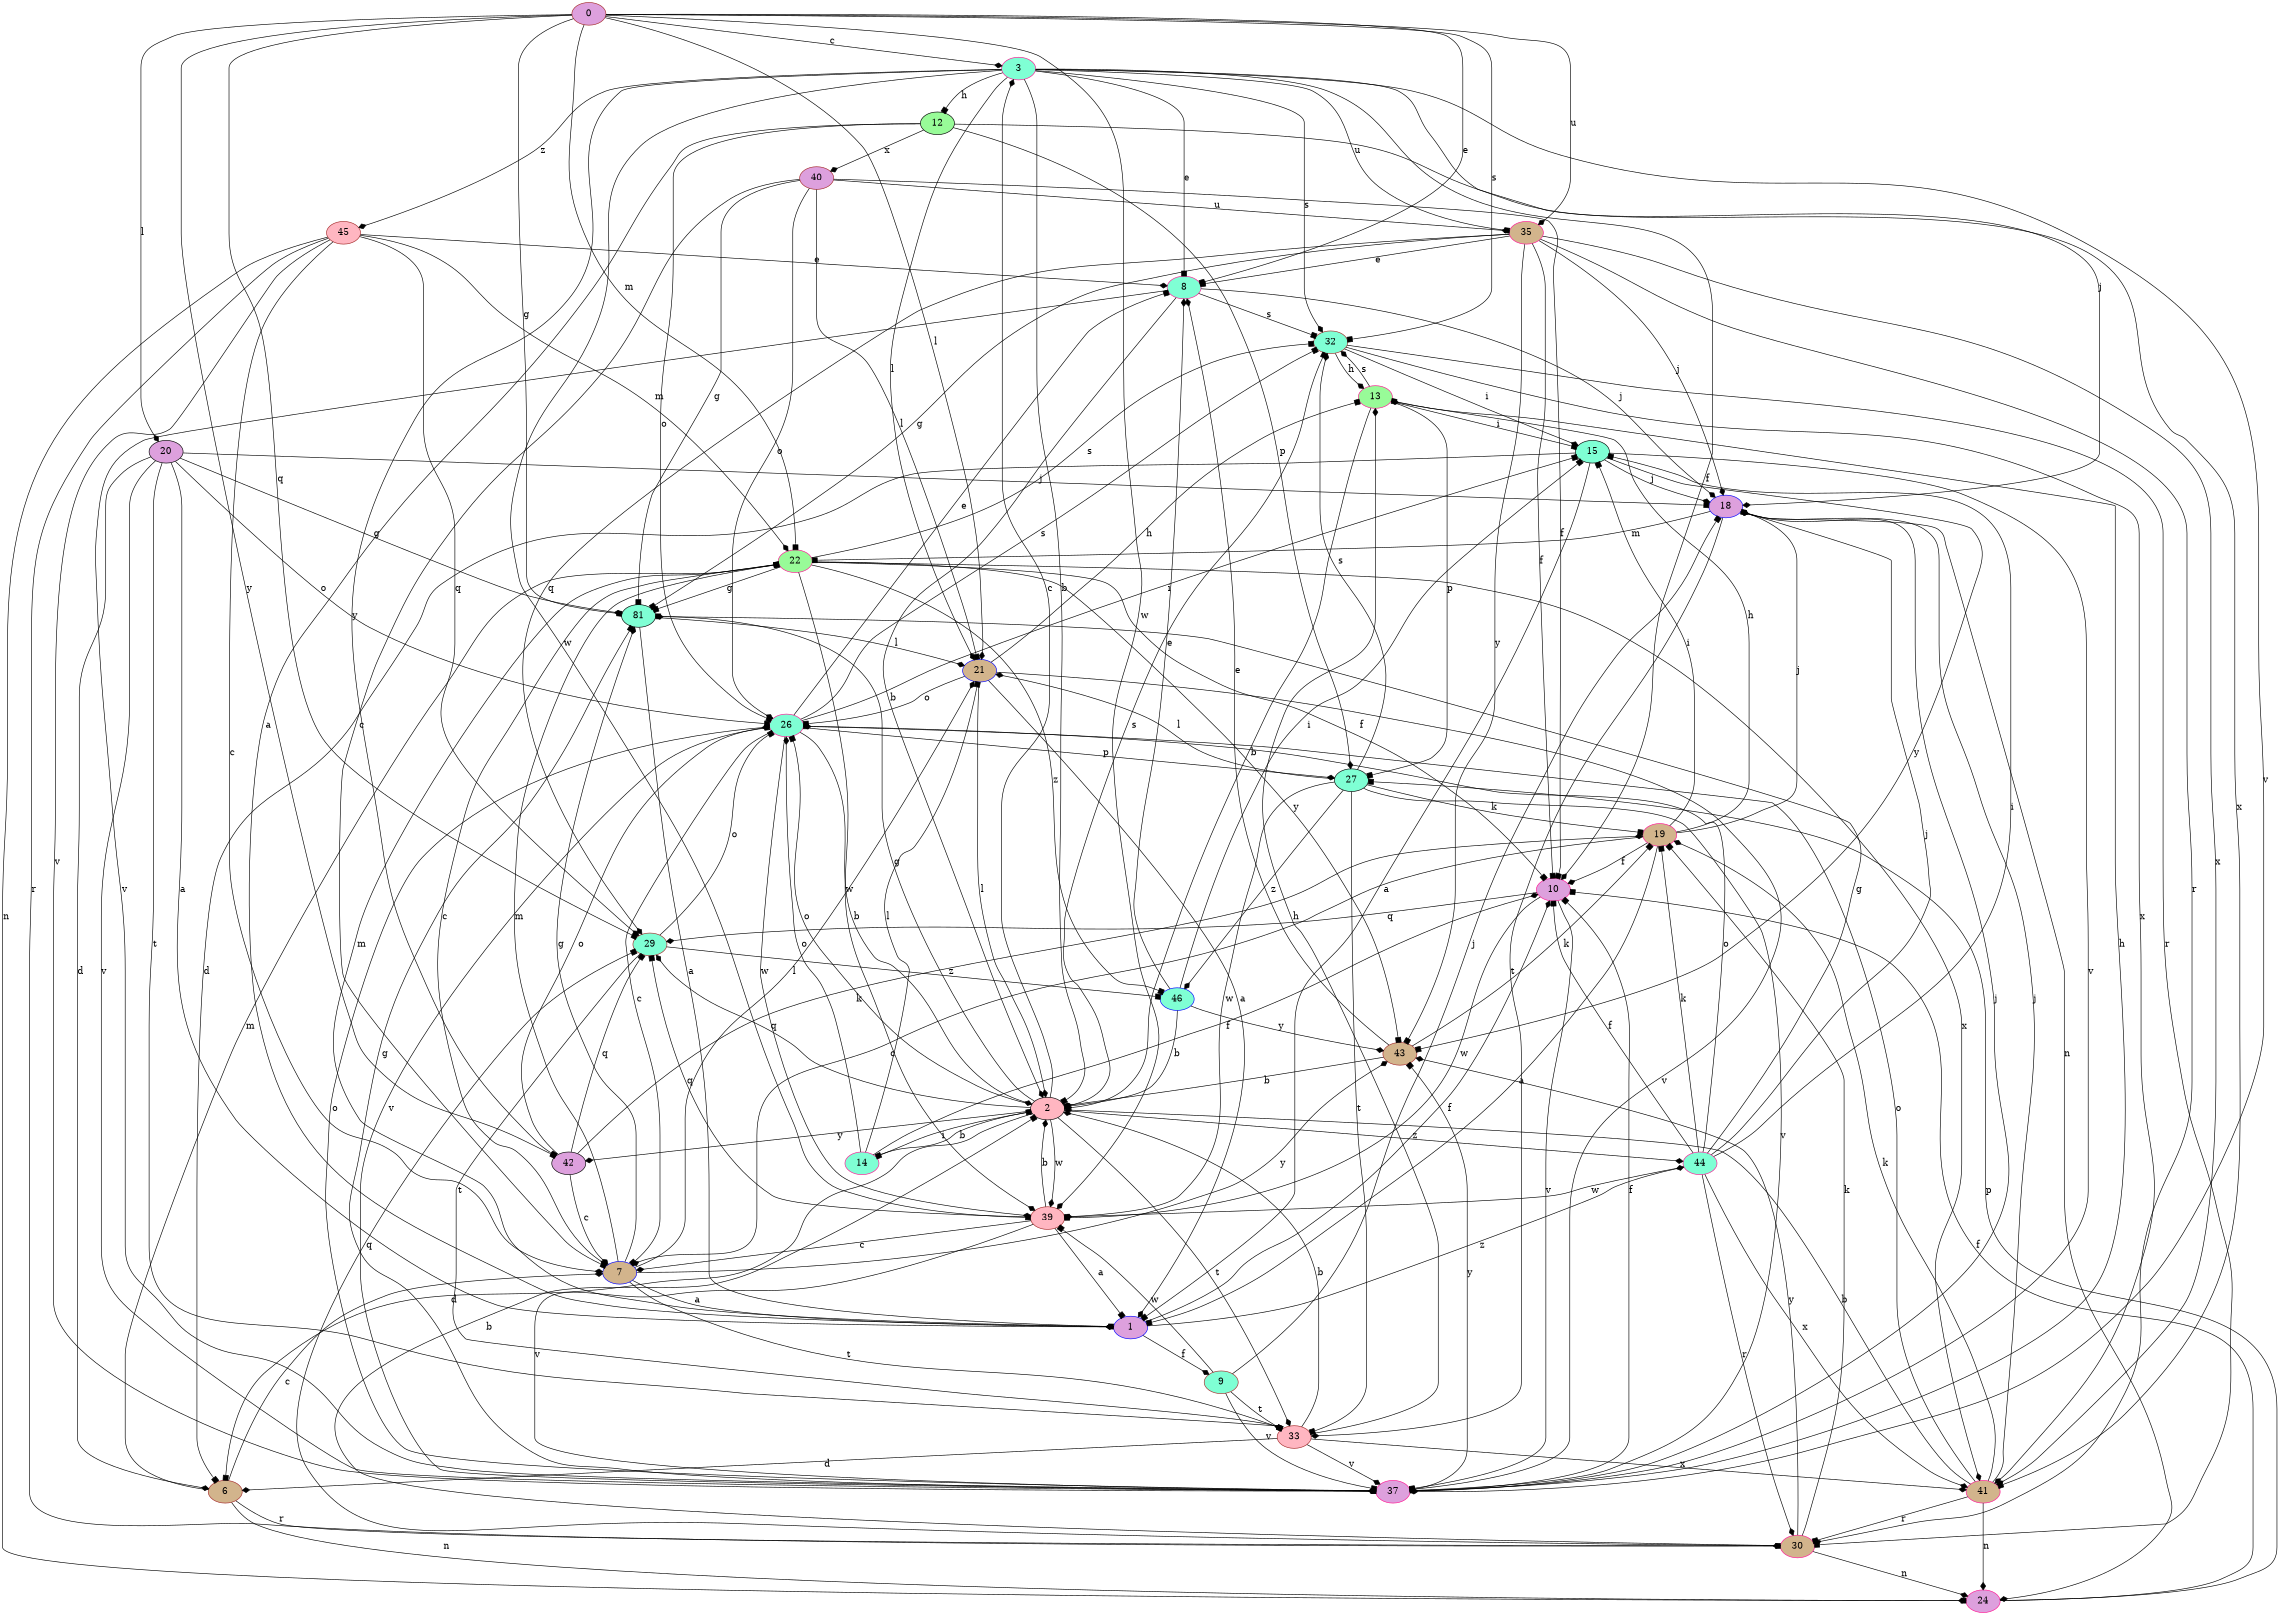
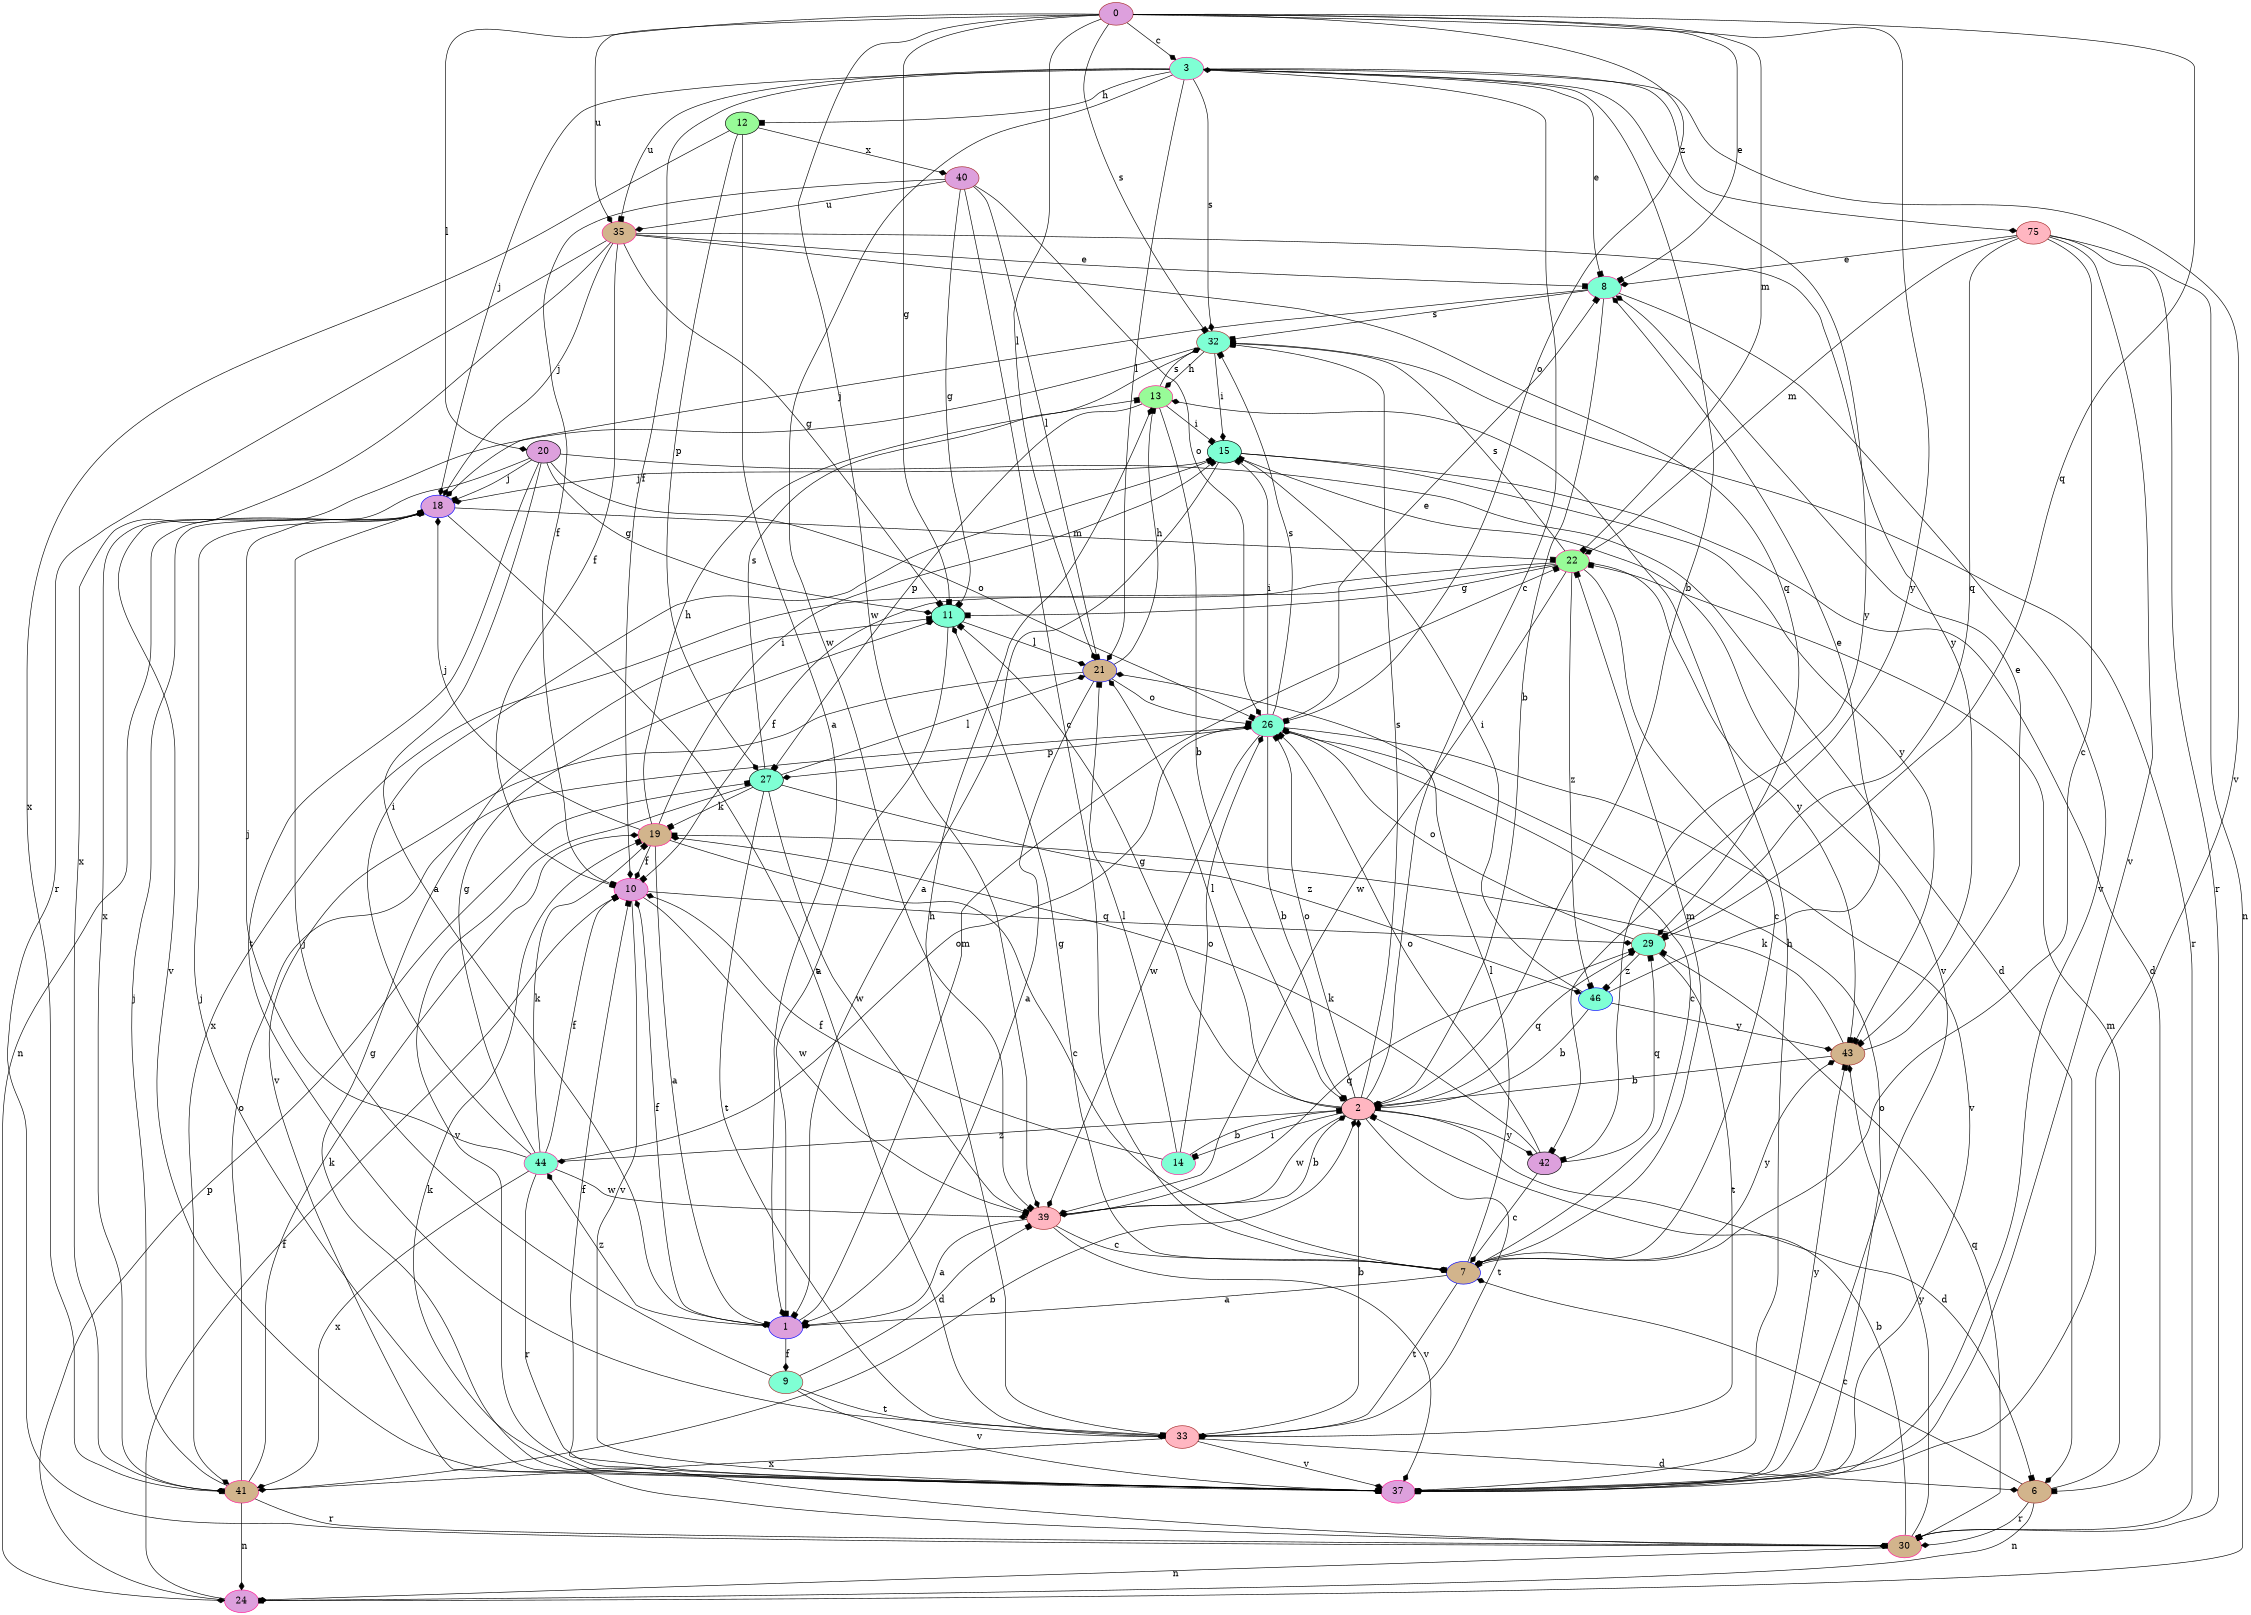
  strict digraph {
    node [color=deeppink fillcolor=aquamarine style=filled]
    edge [arrowhead=diamond]
    0 [color=brown fillcolor=plum]
    3
    8
-   11 [color=black label=81]
+   11 [color=black]
    20 [color=black fillcolor=plum]
    21 [color=blue fillcolor=tan]
    22 [fillcolor=palegreen]
    26
    29 [color=brown]
    32 [color=brown]
    35 [fillcolor=tan]
    39 [color=brown fillcolor=lightpink]
    42 [color=black fillcolor=plum]
    10 [fillcolor=plum]
    2 [color=black fillcolor=lightpink]
    12 [color=black fillcolor=palegreen]
    18 [color=blue fillcolor=plum]
    37 [fillcolor=plum]
-   45 [color=brown fillcolor=lightpink]
+   45 [color=brown fillcolor=lightpink label=75]
    1 [color=blue fillcolor=plum]
    6 [color=brown fillcolor=tan]
    33 [color=brown fillcolor=lightpink]
    13 [fillcolor=palegreen]
    n24 [color=blue fillcolor=tan label=7]
    43 [color=brown fillcolor=tan]
    41 [fillcolor=tan]
    46 [color=blue]
    27 [color=black]
    15 [color=black]
    30 [fillcolor=tan]
    19 [fillcolor=tan]
    9 [color=brown]
    44
    14
    24 [fillcolor=plum]
    40 [color=brown fillcolor=plum]
    0 -> 3 [label=c]
    0 -> 8 [arrowhead=box label=e]
    0 -> 11 [arrowhead=box label=g]
    0 -> 20 [label=l]
    0 -> 21 [label=l]
    0 -> 22 [arrowhead=box label=m]
-   12 -> 26 [arrowhead=box label=o]
+   0 -> 26 [arrowhead=box label=o]
    0 -> 29 [arrowhead=box label=q]
    0 -> 32 [arrowhead=box label=s]
    0 -> 35 [label=u]
    0 -> 39 [label=w]
    0 -> 42 [arrowhead=box label=y]
    3 -> 8 [arrowhead=box label=e]
    3 -> 21 [label=l]
    3 -> 32 [label=s]
    3 -> 35 [arrowhead=box label=u]
    3 -> 39 [arrowhead=box label=w]
    3 -> 42 [arrowhead=box label=y]
    3 -> 10 [label=f]
    3 -> 2 [arrowhead=box label=b]
    3 -> 12 [arrowhead=box label=h]
    3 -> 18 [label=j]
    3 -> 37 [label=v]
    3 -> 45 [label=z]
    8 -> 32 [arrowhead=box label=s]
    8 -> 2 [label=b]
    8 -> 18 [label=j]
    8 -> 37 [arrowhead=box label=v]
    11 -> 21 [label=l]
    11 -> 1 [arrowhead=box label=a]
    20 -> 11 [label=g]
    20 -> 26 [arrowhead=box label=o]
    20 -> 18 [arrowhead=box label=j]
    20 -> 37 [label=v]
    20 -> 1 [label=a]
    20 -> 6 [label=d]
    20 -> 33 [arrowhead=box label=t]
    21 -> 26 [arrowhead=box label=o]
    21 -> 37 [arrowhead=box label=v]
    21 -> 1 [label=a]
    21 -> 13 [arrowhead=box label=h]
    22 -> 11 [arrowhead=box label=g]
    22 -> 32 [arrowhead=box label=s]
    22 -> 39 [label=w]
    22 -> 10 [arrowhead=box label=f]
    22 -> n24 [label=c]
    22 -> 43 [arrowhead=box label=y]
    22 -> 41 [label=x]
    22 -> 46 [arrowhead=box label=z]
    26 -> 8 [arrowhead=box label=e]
    26 -> 32 [arrowhead=box label=s]
    26 -> 39 [label=w]
    26 -> 2 [label=b]
    26 -> 37 [label=v]
    26 -> n24 [arrowhead=box label=c]
    26 -> 27 [label=p]
    26 -> 15 [arrowhead=box label=i]
    29 -> 26 [arrowhead=box label=o]
    29 -> 33 [arrowhead=box label=t]
    29 -> 46 [arrowhead=box label=z]
    32 -> 13 [label=h]
    32 -> 41 [label=x]
    32 -> 15 [label=i]
    32 -> 30 [arrowhead=box label=r]
    35 -> 8 [arrowhead=box label=e]
    35 -> 11 [arrowhead=box label=g]
    35 -> 29 [label=q]
    35 -> 10 [arrowhead=box label=f]
    35 -> 18 [label=j]
    35 -> 43 [arrowhead=box label=y]
    35 -> 41 [label=x]
    35 -> 30 [label=r]
    39 -> 29 [arrowhead=box label=q]
    39 -> 2 [label=b]
    39 -> 37 [label=v]
    39 -> 1 [arrowhead=box label=a]
    39 -> n24 [label=c]
    42 -> 26 [arrowhead=box label=o]
    42 -> 29 [arrowhead=box label=q]
    42 -> n24 [label=c]
    42 -> 19 [label=k]
    10 -> 29 [label=q]
    10 -> 39 [arrowhead=box label=w]
    10 -> 37 [arrowhead=box label=v]
    2 -> 3 [label=c]
    2 -> 11 [arrowhead=box label=g]
-   21 -> 2 [label=l]
+   2 -> 21 [label=l]
    2 -> 26 [arrowhead=box label=o]
    2 -> 29 [label=q]
    2 -> 32 [arrowhead=box label=s]
    2 -> 39 [label=w]
    2 -> 42 [label=y]
    2 -> 6 [arrowhead=box label=d]
    2 -> 33 [label=t]
    2 -> 44 [label=z]
    2 -> 14 [arrowhead=box label=i]
    12 -> 1 [label=a]
    12 -> 41 [arrowhead=box label=x]
    12 -> 27 [label=p]
    12 -> 40 [label=x]
    18 -> 22 [arrowhead=box label=m]
    18 -> 33 [label=t]
    18 -> 24 [label=n]
    37 -> 11 [arrowhead=box label=g]
    37 -> 26 [label=o]
    37 -> 10 [arrowhead=box label=f]
    37 -> 18 [arrowhead=box label=j]
    37 -> 13 [label=h]
    37 -> 43 [arrowhead=box label=y]
    45 -> 8 [label=e]
    45 -> 22 [label=m]
    45 -> 29 [label=q]
    45 -> 37 [arrowhead=box label=v]
    45 -> n24 [label=c]
    45 -> 30 [arrowhead=box label=r]
    45 -> 24 [arrowhead=box label=n]
    1 -> 22 [arrowhead=box label=m]
    1 -> 10 [label=f]
    1 -> 9 [label=f]
    1 -> 44 [label=z]
    6 -> 22 [arrowhead=box label=m]
    6 -> n24 [label=c]
    6 -> 30 [label=r]
    6 -> 24 [label=n]
    33 -> 2 [label=b]
    33 -> 37 [label=v]
    33 -> 6 [label=d]
    33 -> 13 [label=h]
    33 -> 41 [label=x]
    13 -> 32 [label=s]
    13 -> 2 [label=b]
    13 -> 27 [arrowhead=box label=p]
    13 -> 15 [arrowhead=box label=i]
    n24 -> 11 [label=g]
    n24 -> 21 [label=l]
    n24 -> 22 [arrowhead=box label=m]
    n24 -> 1 [label=a]
    n24 -> 33 [label=t]
    n24 -> 43 [label=y]
    43 -> 8 [label=e]
    43 -> 2 [label=b]
    43 -> 19 [arrowhead=box label=k]
    41 -> 26 [label=o]
    41 -> 2 [label=b]
    41 -> 18 [label=j]
    41 -> 30 [arrowhead=box label=r]
    41 -> 19 [label=k]
    41 -> 24 [label=n]
    46 -> 8 [label=e]
    46 -> 2 [arrowhead=box label=b]
    46 -> 43 [label=y]
    46 -> 15 [arrowhead=box label=i]
    27 -> 21 [label=l]
    27 -> 32 [label=s]
    27 -> 39 [arrowhead=box label=w]
    27 -> 37 [arrowhead=box label=v]
    27 -> 33 [arrowhead=box label=t]
    27 -> 46 [label=z]
    27 -> 19 [arrowhead=box label=k]
    15 -> 18 [label=j]
    15 -> 37 [label=v]
    15 -> 1 [arrowhead=box label=a]
    15 -> 6 [arrowhead=box label=d]
    15 -> 43 [arrowhead=box label=y]
    30 -> 29 [arrowhead=box label=q]
    30 -> 2 [arrowhead=box label=b]
    30 -> 43 [label=y]
    30 -> 19 [arrowhead=box label=k]
    30 -> 24 [label=n]
    19 -> 10 [label=f]
    19 -> 18 [label=j]
    19 -> 1 [arrowhead=box label=a]
    19 -> 13 [arrowhead=box label=h]
    19 -> n24 [label=c]
    19 -> 15 [arrowhead=box label=i]
-   9 -> 39 [arrowhead=box label=w]
+   9 -> 39 [arrowhead=box label=d]
    9 -> 18 [arrowhead=box label=j]
    9 -> 37 [arrowhead=box label=v]
    9 -> 33 [label=t]
    44 -> 11 [label=g]
    44 -> 26 [arrowhead=box label=o]
    44 -> 39 [label=w]
    44 -> 10 [arrowhead=box label=f]
    44 -> 18 [label=j]
    44 -> 41 [label=x]
    44 -> 15 [arrowhead=box label=i]
    44 -> 30 [label=r]
    44 -> 19 [arrowhead=box label=k]
    14 -> 21 [arrowhead=box label=l]
    14 -> 26 [label=o]
    14 -> 10 [label=f]
    14 -> 2 [arrowhead=box label=b]
    24 -> 10 [arrowhead=box label=f]
    24 -> 27 [arrowhead=box label=p]
    40 -> 11 [arrowhead=box label=g]
    40 -> 21 [arrowhead=box label=l]
    40 -> 26 [label=o]
    40 -> 35 [label=u]
    40 -> 10 [arrowhead=box label=f]
    40 -> n24 [arrowhead=box label=c]
  }
